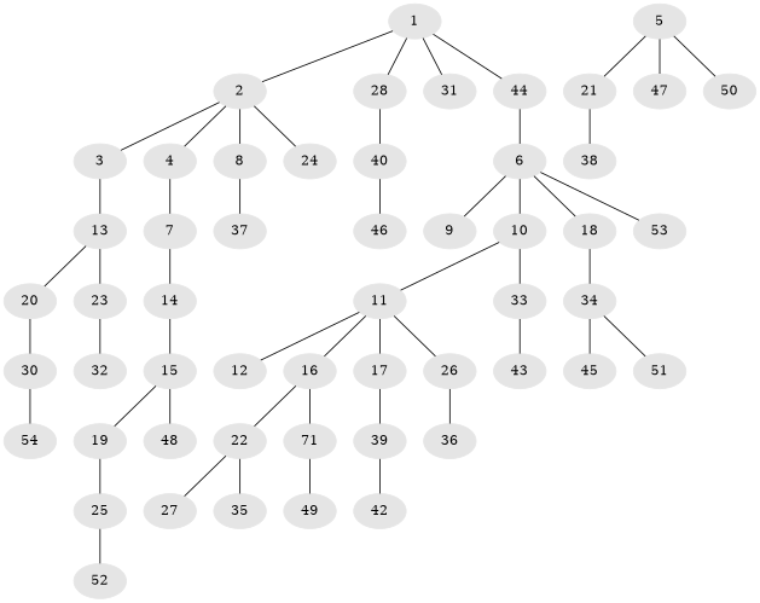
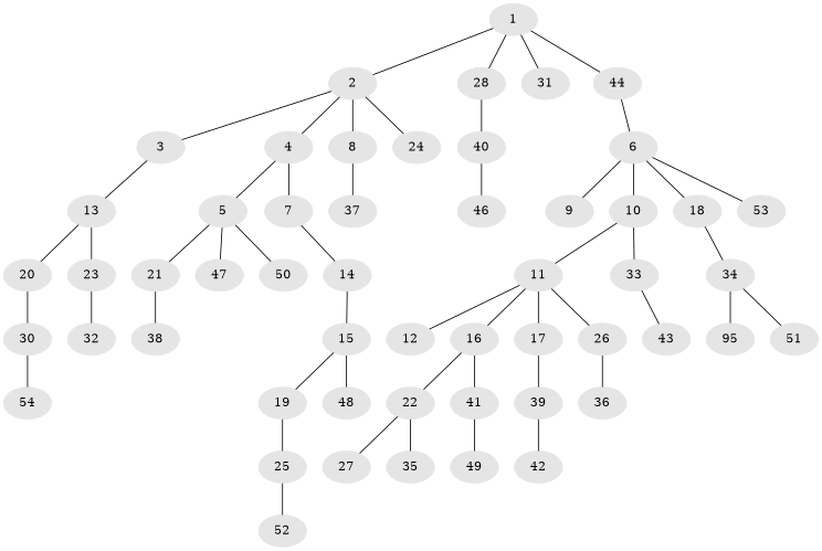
  graph {
    node [color=gray90 style=filled]
    1
    2
    28
    31
    44
    3
    4
    8
    24
    6
    9
    10
    18
    53
    40
    13
    5
    7
    37
    20
    23
    21
    47
    50
    14
    38
    11
    33
    34
    15
    12
    16
    17
    26
    43
    22
-   41 [label=71]
+   41
    39
    36
    30
    32
    19
    48
    25
    27
    35
    49
    42
-   45
+   45 [label=95]
    51
    52
    54
    46
    1 -- 2
    1 -- 28
    1 -- 31
    1 -- 44
    2 -- 3
    2 -- 4
    2 -- 8
    2 -- 24
    28 -- 40
    44 -- 6
    3 -- 13
+   4 -- 5
    4 -- 7
    8 -- 37
    6 -- 9
    6 -- 10
    6 -- 18
    6 -- 53
    10 -- 11
    10 -- 33
    18 -- 34
    40 -- 46
    13 -- 20
    13 -- 23
    5 -- 21
    5 -- 47
    5 -- 50
    7 -- 14
    20 -- 30
    23 -- 32
    21 -- 38
    14 -- 15
    11 -- 12
    11 -- 16
    11 -- 17
    11 -- 26
    33 -- 43
    34 -- 45
    34 -- 51
    15 -- 19
    15 -- 48
    16 -- 22
    16 -- 41
    17 -- 39
    26 -- 36
    22 -- 27
    22 -- 35
    41 -- 49
    39 -- 42
    30 -- 54
    19 -- 25
    25 -- 52
  }
